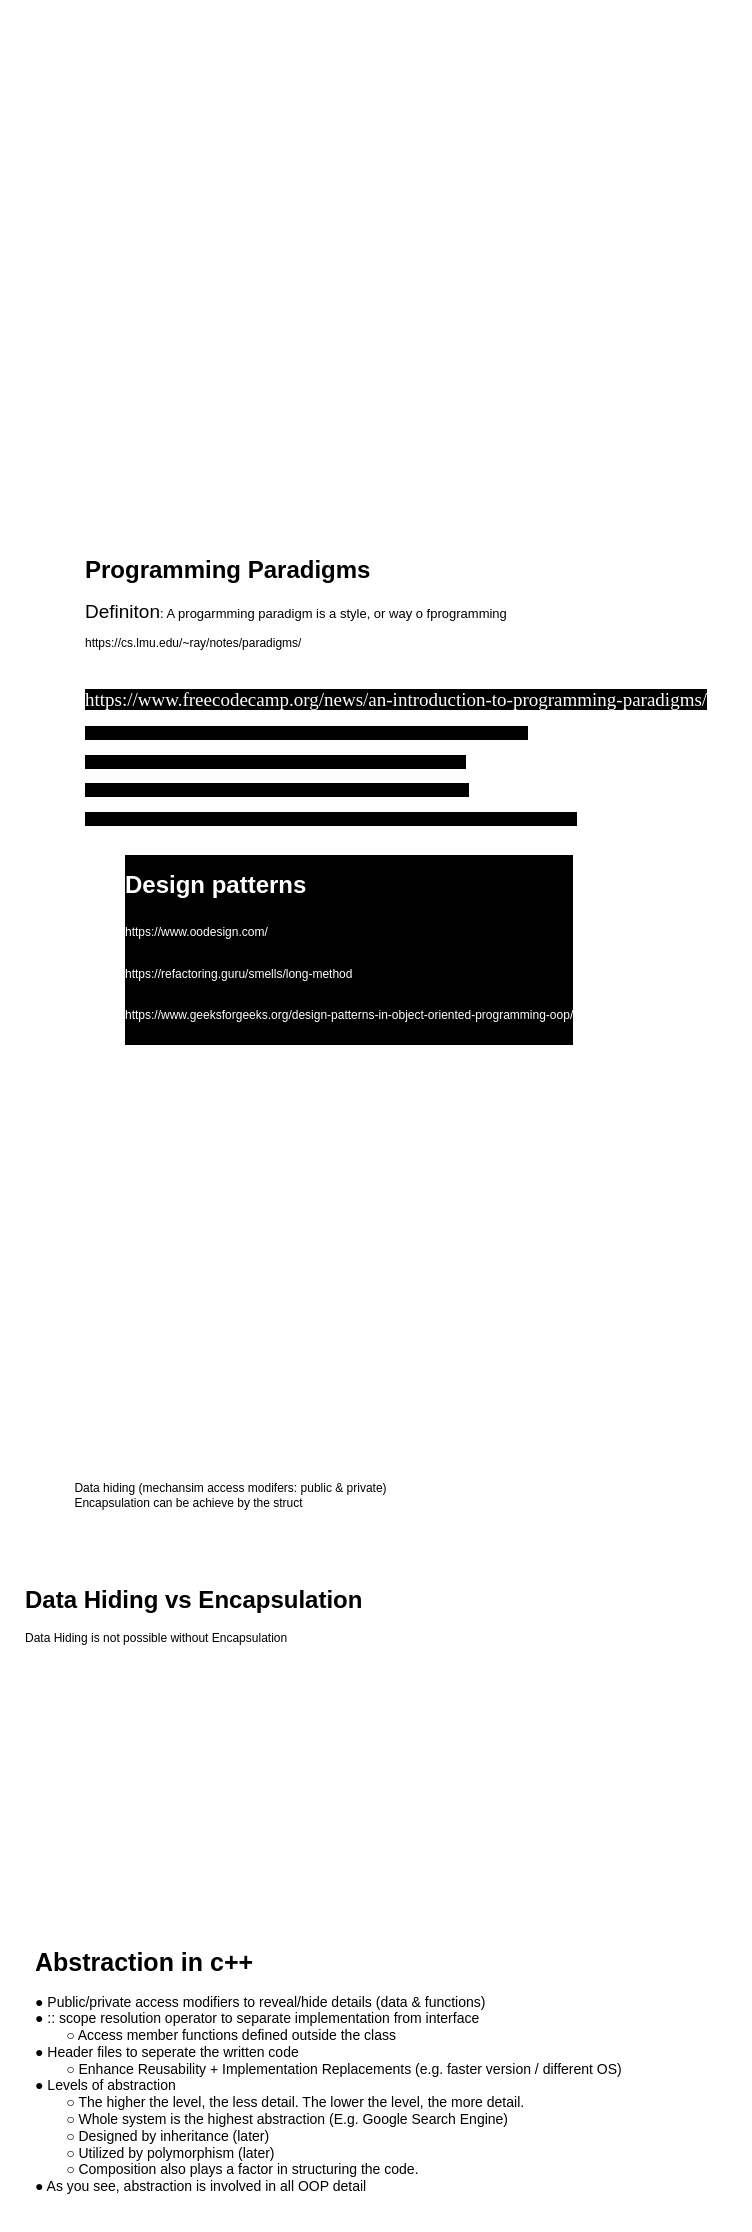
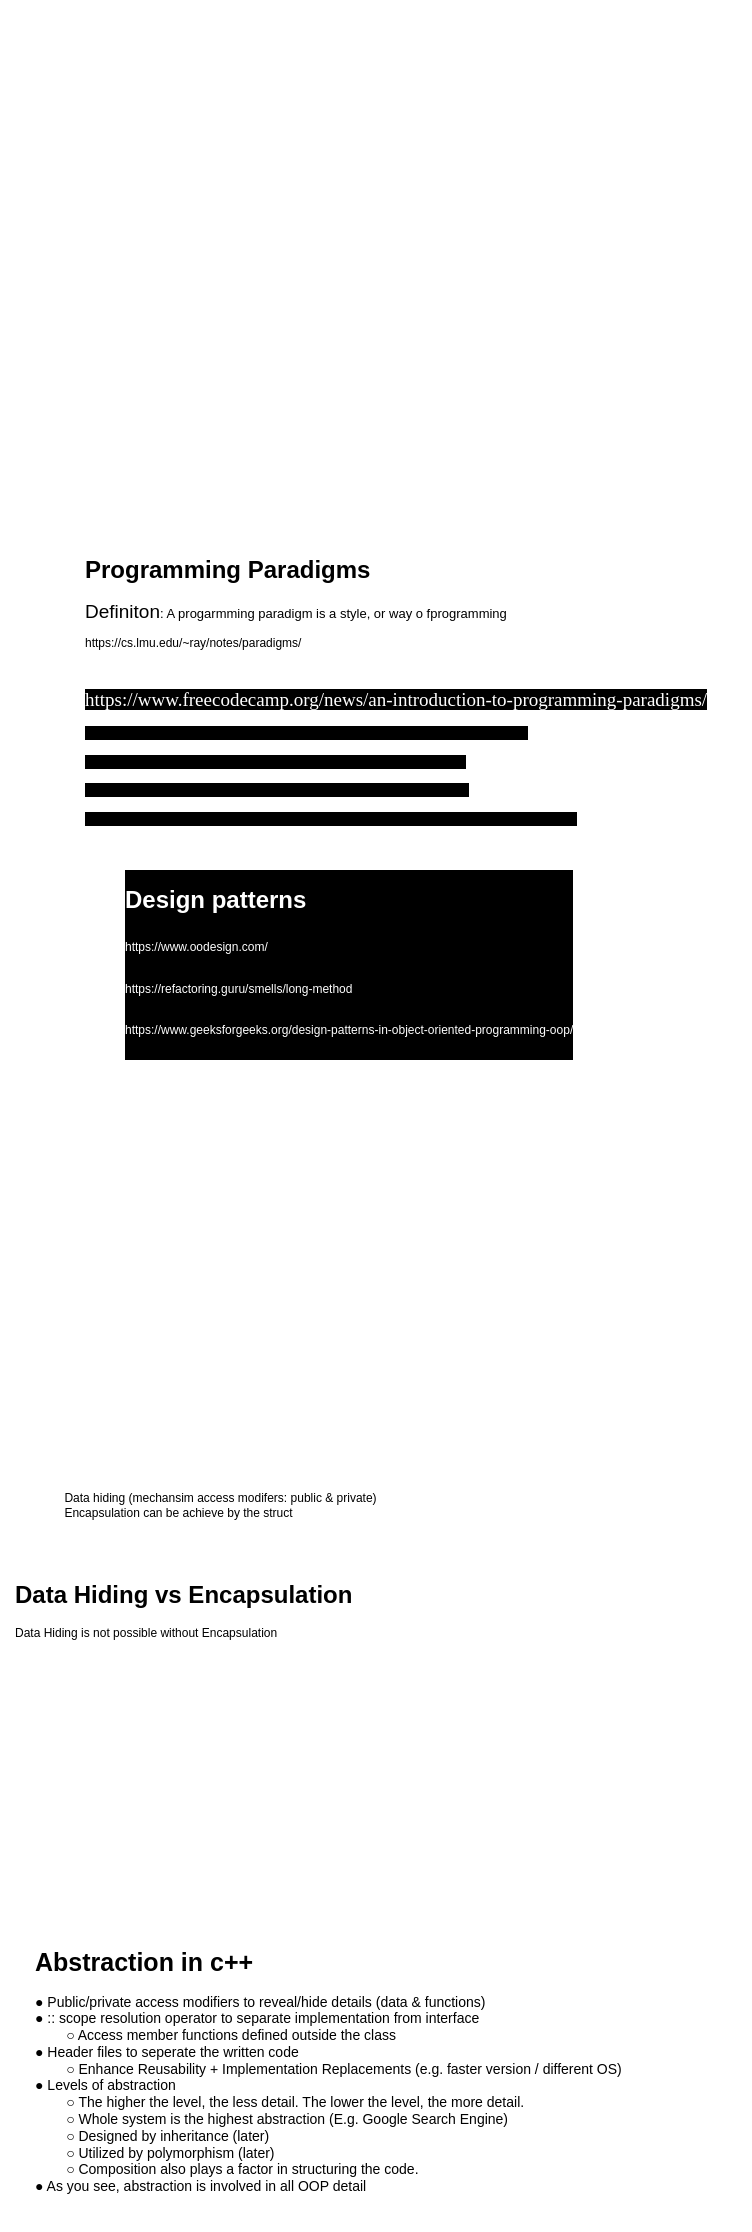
  <mxCell id="0" />
  <mxCell id="1" parent="0" />
  <mxCell id="2" value="" style="shape=image;verticalLabelPosition=bottom;labelBackgroundColor=default;verticalAlign=top;aspect=fixed;imageAspect=0;image=https://d1jnx9ba8s6j9r.cloudfront.net/blog/wp-content/uploads/2017/04/Enacapsulation-528x198.png;" parent="1" vertex="1"><mxGeometry x="210" y="20" width="340" height="127.5" as="geometry" /></mxCell>
  <mxCell id="3" value="" style="shape=image;verticalLabelPosition=bottom;labelBackgroundColor=default;verticalAlign=top;aspect=fixed;imageAspect=0;image=https://slideplayer.com/slide/9875501/32/images/2/The+pyramid+of+OO+Abstract%2F+Philosophical+Practical+PBA+WEB+%E2%80%93+BEWP.jpg;" parent="1" vertex="1"><mxGeometry x="105" y="200" width="420" height="315" as="geometry" /></mxCell>
  <mxCell id="4" value="&lt;h1&gt;Programming Paradigms&lt;/h1&gt;&lt;p style=&quot;&quot;&gt;&lt;font style=&quot;font-size: 19px;&quot;&gt;Definiton&lt;/font&gt;&lt;span style=&quot;font-size: 13px;&quot;&gt;: A progarmming paradigm is a style, or way o fprogramming&lt;/span&gt;&lt;/p&gt;&lt;p style=&quot;&quot;&gt;https://cs.lmu.edu/~ray/notes/paradigms/&lt;br&gt;&lt;/p&gt;&lt;p style=&quot;&quot;&gt;&lt;br&gt;&lt;/p&gt;&lt;font color=&quot;#ffffff&quot; style=&quot;&quot; face=&quot;Crimson Pro, serif&quot;&gt;&lt;span style=&quot;font-size: 19px; background-color: rgb(0, 0, 0);&quot;&gt;https://www.freecodecamp.org/news/an-introduction-to-programming-paradigms/&lt;br&gt;&lt;/span&gt;&lt;/font&gt;&lt;span style=&quot;background-color: rgb(0, 0, 0);&quot;&gt;&lt;br&gt;https://www.sas.upenn.edu/~jesusfv/Lecture_HPC_7_Programming_Paradigms.pdf&lt;br&gt;&lt;br&gt;https://www.geeksforgeeks.org/introduction-of-programming-paradigms/&lt;br&gt;&lt;br&gt;https://www.datacamp.com/blog/introduction-to-programming-paradigms&lt;br&gt;&lt;br&gt;https://www.cs.ucf.edu/~leavens/ComS541Fall97/hw-pages/paradigms/major.html#functional&lt;br&gt;&lt;br&gt;&lt;/span&gt;" style="text;html=1;strokeColor=none;fillColor=none;spacing=5;spacingTop=-20;whiteSpace=wrap;overflow=hidden;rounded=0;" parent="1" vertex="1"><mxGeometry x="80" y="550" width="650" height="280" as="geometry" /></mxCell>
- <mxCell id="5" value="&lt;h1 style=&quot;font-size: 24px;&quot;&gt;&lt;font style=&quot;font-size: 24px;&quot;&gt;Design patterns&lt;/font&gt;&lt;/h1&gt;&lt;p style=&quot;&quot;&gt;&lt;span style=&quot;font-size: 12px;&quot;&gt;https://www.oodesign.com/&lt;/span&gt;&lt;br&gt;&lt;/p&gt;&lt;p style=&quot;&quot;&gt;&lt;span style=&quot;font-size: 12px;&quot;&gt;https://refactoring.guru/smells/long-method&lt;/span&gt;&lt;br&gt;&lt;/p&gt;&lt;p style=&quot;&quot;&gt;&lt;span style=&quot;font-size: 12px;&quot;&gt;https://www.geeksforgeeks.org/design-patterns-in-object-oriented-programming-oop/&lt;/span&gt;&lt;br&gt;&lt;/p&gt;&lt;p style=&quot;&quot;&gt;&lt;span style=&quot;font-size: 12px;&quot;&gt;&lt;br&gt;&lt;/span&gt;&lt;/p&gt;" style="text;html=1;strokeColor=none;fillColor=none;spacing=5;spacingTop=-20;whiteSpace=wrap;overflow=hidden;rounded=0;labelBackgroundColor=#000000;fontSize=19;fontColor=#FFFFFF;" parent="1" vertex="1"><mxGeometry x="120" y="865" width="600" height="180" as="geometry" /></mxCell>
+ <mxCell id="5" value="&lt;h1 style=&quot;font-size: 24px;&quot;&gt;&lt;font style=&quot;font-size: 24px;&quot;&gt;Design patterns&lt;/font&gt;&lt;/h1&gt;&lt;p style=&quot;&quot;&gt;&lt;span style=&quot;font-size: 12px;&quot;&gt;https://www.oodesign.com/&lt;/span&gt;&lt;br&gt;&lt;/p&gt;&lt;p style=&quot;&quot;&gt;&lt;span style=&quot;font-size: 12px;&quot;&gt;https://refactoring.guru/smells/long-method&lt;/span&gt;&lt;br&gt;&lt;/p&gt;&lt;p style=&quot;&quot;&gt;&lt;span style=&quot;font-size: 12px;&quot;&gt;https://www.geeksforgeeks.org/design-patterns-in-object-oriented-programming-oop/&lt;/span&gt;&lt;br&gt;&lt;/p&gt;&lt;p style=&quot;&quot;&gt;&lt;span style=&quot;font-size: 12px;&quot;&gt;&lt;br&gt;&lt;/span&gt;&lt;/p&gt;" style="text;html=1;strokeColor=none;fillColor=none;spacing=5;spacingTop=-20;whiteSpace=wrap;overflow=hidden;rounded=0;labelBackgroundColor=#000000;fontSize=19;fontColor=#FFFFFF;" parent="1" vertex="1"><mxGeometry x="120" y="880" width="600" height="180" as="geometry" /></mxCell>
  <mxCell id="6" value="&lt;h1&gt;OO Principles&lt;/h1&gt;&lt;p&gt;The most important skills we need in design!&lt;br&gt;● SOLID Principles&lt;br&gt;&lt;span style=&quot;white-space: pre;&quot;&gt;&#09;&lt;/span&gt;○ Single Responsibility Principle (SRP)&lt;br&gt;&lt;span style=&quot;white-space: pre;&quot;&gt;&#09;&lt;/span&gt;○ Open/Closed Principle (OCP)&lt;br&gt;&lt;span style=&quot;white-space: pre;&quot;&gt;&#09;&lt;/span&gt;○ Liskov Substitution Principle (LSP)&lt;br&gt;&lt;span style=&quot;white-space: pre;&quot;&gt;&#09;&lt;/span&gt;○ Interface Segregation Principle (ISP)&lt;br&gt;&lt;span style=&quot;white-space: pre;&quot;&gt;&#09;&lt;/span&gt;○ Dependency Inversion Principle (DIP)&lt;br&gt;● DRY (Don’t Repeat Yourself)&lt;br&gt;● KISS (Keep it simple, Stupid!)&lt;br&gt;● YAGNI (You ain't gonna need it)&lt;br&gt;&lt;/p&gt;" style="text;html=1;strokeColor=none;fillColor=none;spacing=5;spacingTop=-20;whiteSpace=wrap;overflow=hidden;rounded=0;labelBackgroundColor=none;fontSize=12;fontColor=#FFFFFF;" parent="1" vertex="1"><mxGeometry x="60" y="1250" width="400" height="200" as="geometry" /></mxCell>
- <mxCell id="7" value="&lt;h1&gt;Data Hiding vs Encapsulation&lt;/h1&gt;&lt;p&gt;Data Hiding is not possible without Encapsulation&lt;/p&gt;" style="text;html=1;strokeColor=none;fillColor=none;spacing=5;spacingTop=-20;whiteSpace=wrap;overflow=hidden;rounded=0;" vertex="1" parent="1"><mxGeometry x="20" y="1580" width="380" height="80" as="geometry" /></mxCell>
+ <mxCell id="7" value="&lt;h1&gt;Data Hiding vs Encapsulation&lt;/h1&gt;&lt;p&gt;Data Hiding is not possible without Encapsulation&lt;/p&gt;" style="text;html=1;strokeColor=none;fillColor=none;spacing=5;spacingTop=-20;whiteSpace=wrap;overflow=hidden;rounded=0;" vertex="1" parent="1"><mxGeometry x="10" y="1575" width="380" height="80" as="geometry" /></mxCell>
  <mxCell id="8" value="" style="shape=image;verticalLabelPosition=bottom;labelBackgroundColor=default;verticalAlign=top;aspect=fixed;imageAspect=0;image=https://www.cpp.thiyagaraaj.com/cms/assets/cimages/encapsulation.png;" vertex="1" parent="1"><mxGeometry x="70" y="1669.54" width="419.4" height="212.92" as="geometry" /></mxCell>
- <mxCell id="9" value="&lt;div style=&quot;text-align: left;&quot;&gt;&lt;span style=&quot;background-color: initial;&quot;&gt;Data hiding (mechansim access modifers: public &amp;amp; private)&lt;/span&gt;&lt;/div&gt;&lt;div style=&quot;text-align: left;&quot;&gt;&lt;span style=&quot;background-color: initial;&quot;&gt;Encapsulation can be achieve by the struct&lt;/span&gt;&lt;/div&gt;" style="text;html=1;align=center;verticalAlign=middle;resizable=0;points=[];autosize=1;strokeColor=none;fillColor=none;" vertex="1" parent="1"><mxGeometry x="60" y="1475" width="340" height="40" as="geometry" /></mxCell>
+ <mxCell id="9" value="&lt;div style=&quot;text-align: left;&quot;&gt;&lt;span style=&quot;background-color: initial;&quot;&gt;Data hiding (mechansim access modifers: public &amp;amp; private)&lt;/span&gt;&lt;/div&gt;&lt;div style=&quot;text-align: left;&quot;&gt;&lt;span style=&quot;background-color: initial;&quot;&gt;Encapsulation can be achieve by the struct&lt;/span&gt;&lt;/div&gt;" style="text;html=1;align=center;verticalAlign=middle;resizable=0;points=[];autosize=1;strokeColor=none;fillColor=none;" vertex="1" parent="1"><mxGeometry x="50" y="1485" width="340" height="40" as="geometry" /></mxCell>
  <mxCell id="10" value="&lt;h1 style=&quot;font-size: 25px;&quot;&gt;&lt;font style=&quot;font-size: 25px;&quot;&gt;Abstraction in c++&lt;/font&gt;&lt;/h1&gt;&lt;p style=&quot;font-size: 14px;&quot;&gt;● Public/private access modifiers to reveal/hide details (data &amp;amp; functions)&lt;br&gt;● :: scope resolution operator to separate implementation from interface&lt;br&gt;&lt;span style=&quot;white-space: pre;&quot;&gt;&#09;&lt;/span&gt;○ Access member functions defined outside the class&lt;br&gt;● Header files to seperate the written code&lt;br&gt;&lt;span style=&quot;white-space: pre;&quot;&gt;&#09;&lt;/span&gt;○&amp;nbsp;Enhance Reusability + Implementation Replacements (e.g. faster version / different OS)&lt;br&gt;● Levels of abstraction&lt;br&gt;&lt;span style=&quot;white-space: pre;&quot;&gt;&#09;&lt;/span&gt;○&amp;nbsp;The higher the level, the less detail. The lower the level, the more detail.&lt;br&gt;&lt;span style=&quot;white-space: pre;&quot;&gt;&#09;&lt;/span&gt;○ Whole system is the highest abstraction (E.g. Google Search Engine)&lt;br&gt;&lt;span style=&quot;white-space: pre;&quot;&gt;&#09;&lt;/span&gt;○ Designed by inheritance (later)&lt;br&gt;&lt;span style=&quot;white-space: pre;&quot;&gt;&#09;&lt;/span&gt;○ Utilized by polymorphism (later)&lt;br&gt;&lt;span style=&quot;white-space: pre;&quot;&gt;&#09;&lt;/span&gt;○ Composition also plays a factor in structuring the code.&lt;br&gt;● As you see, abstraction is involved in all OOP detail&lt;br&gt;&lt;/p&gt;" style="text;html=1;strokeColor=none;fillColor=none;spacing=5;spacingTop=-20;whiteSpace=wrap;overflow=hidden;rounded=0;" vertex="1" parent="1"><mxGeometry x="30" y="1940" width="600" height="270" as="geometry" /></mxCell>
